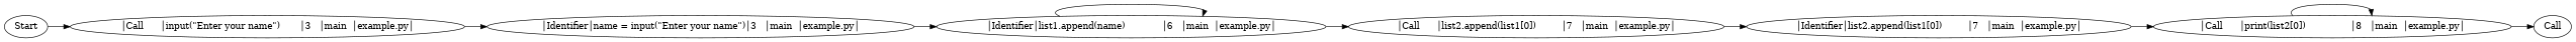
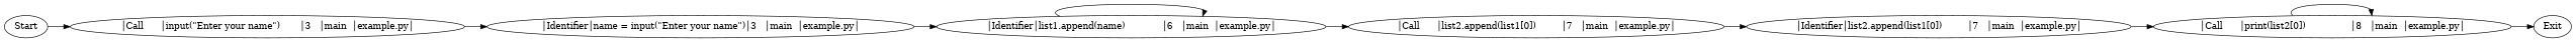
  digraph {
    rankdir=LR
    Start [shape=ellipse]
    "│Call      │input(\"Enter your name\")       │3   │main  │example.py│"
    "│Identifier│name = input(\"Enter your name\")│3   │main  │example.py│"
    "│Identifier│list1.append(name)             │6   │main  │example.py│"
    "│Call      │list2.append(list1[0])         │7   │main  │example.py│"
    "│Identifier│list2.append(list1[0])         │7   │main  │example.py│"
    "│Call      │print(list2[0])                │8   │main  │example.py│"
-   Exit [label=Call]
+   Exit
    Start -> "│Call      │input(\"Enter your name\")       │3   │main  │example.py│"
    "│Call      │input(\"Enter your name\")       │3   │main  │example.py│" -> "│Identifier│name = input(\"Enter your name\")│3   │main  │example.py│"
    "│Identifier│name = input(\"Enter your name\")│3   │main  │example.py│" -> "│Identifier│list1.append(name)             │6   │main  │example.py│"
    "│Identifier│list1.append(name)             │6   │main  │example.py│" -> "│Identifier│list1.append(name)             │6   │main  │example.py│"
    "│Identifier│list1.append(name)             │6   │main  │example.py│" -> "│Call      │list2.append(list1[0])         │7   │main  │example.py│"
    "│Call      │list2.append(list1[0])         │7   │main  │example.py│" -> "│Identifier│list2.append(list1[0])         │7   │main  │example.py│"
    "│Identifier│list2.append(list1[0])         │7   │main  │example.py│" -> "│Call      │print(list2[0])                │8   │main  │example.py│"
    "│Call      │print(list2[0])                │8   │main  │example.py│" -> "│Call      │print(list2[0])                │8   │main  │example.py│"
    "│Call      │print(list2[0])                │8   │main  │example.py│" -> Exit
  }
